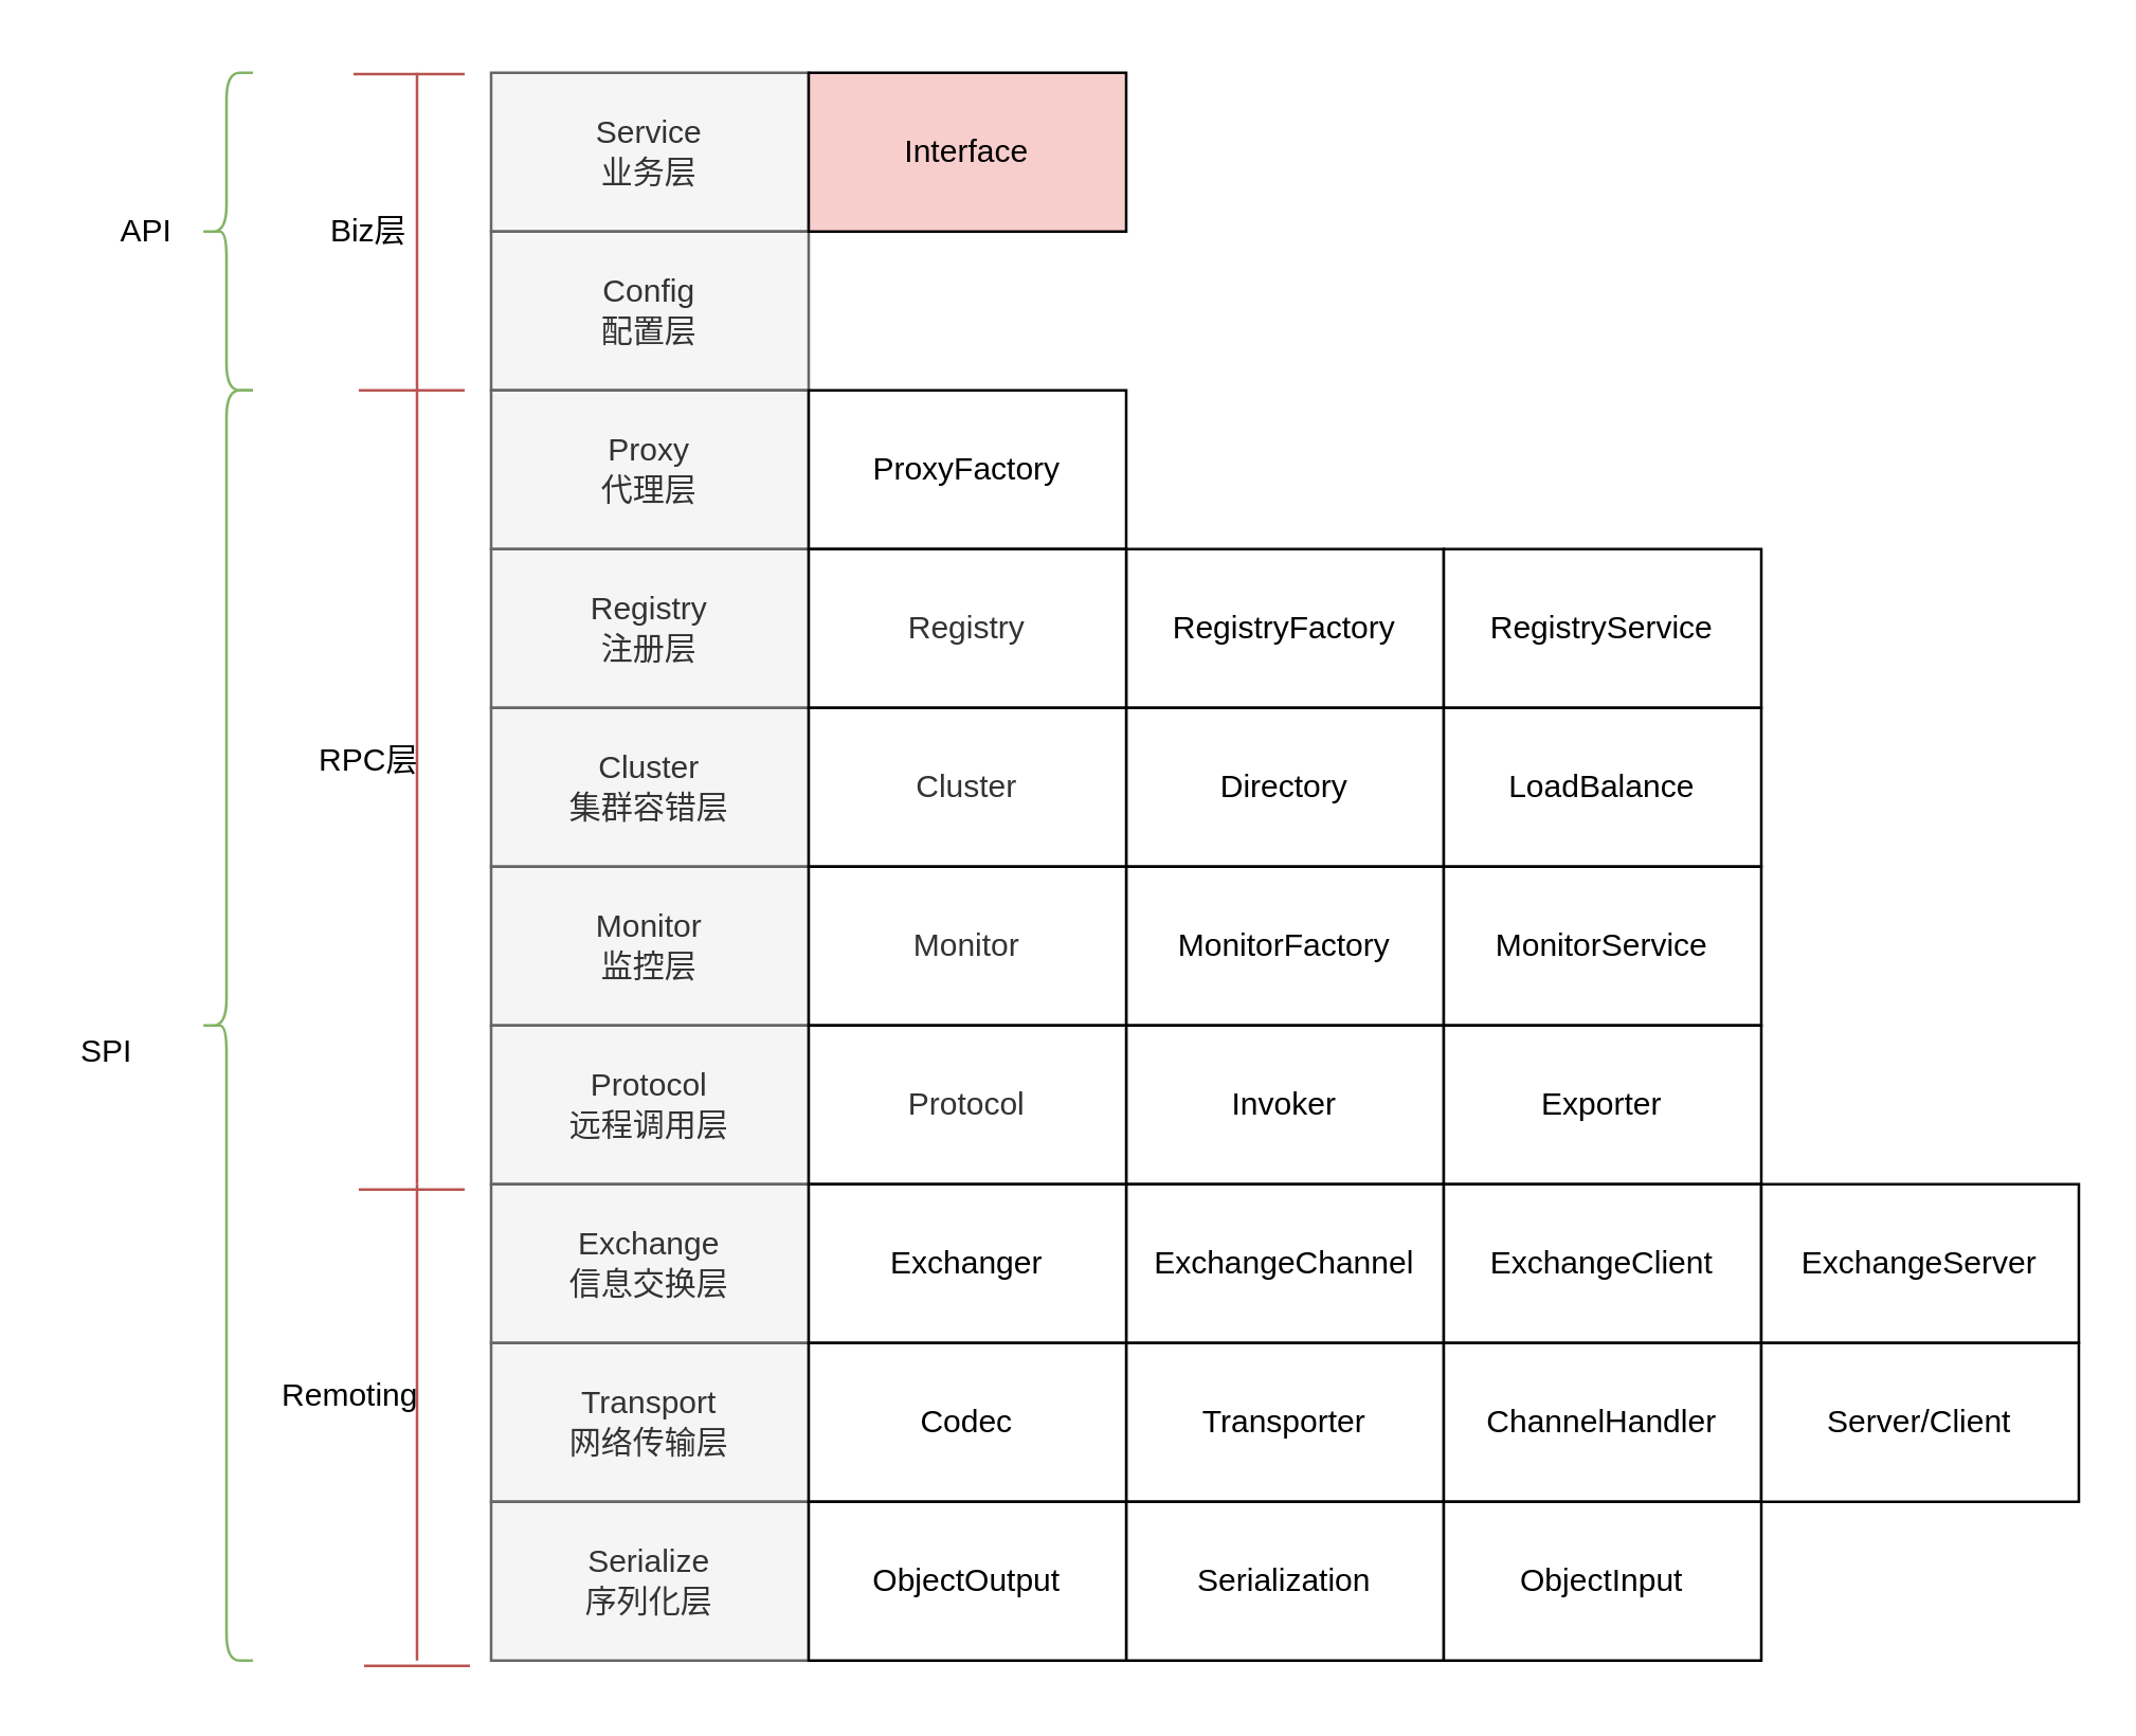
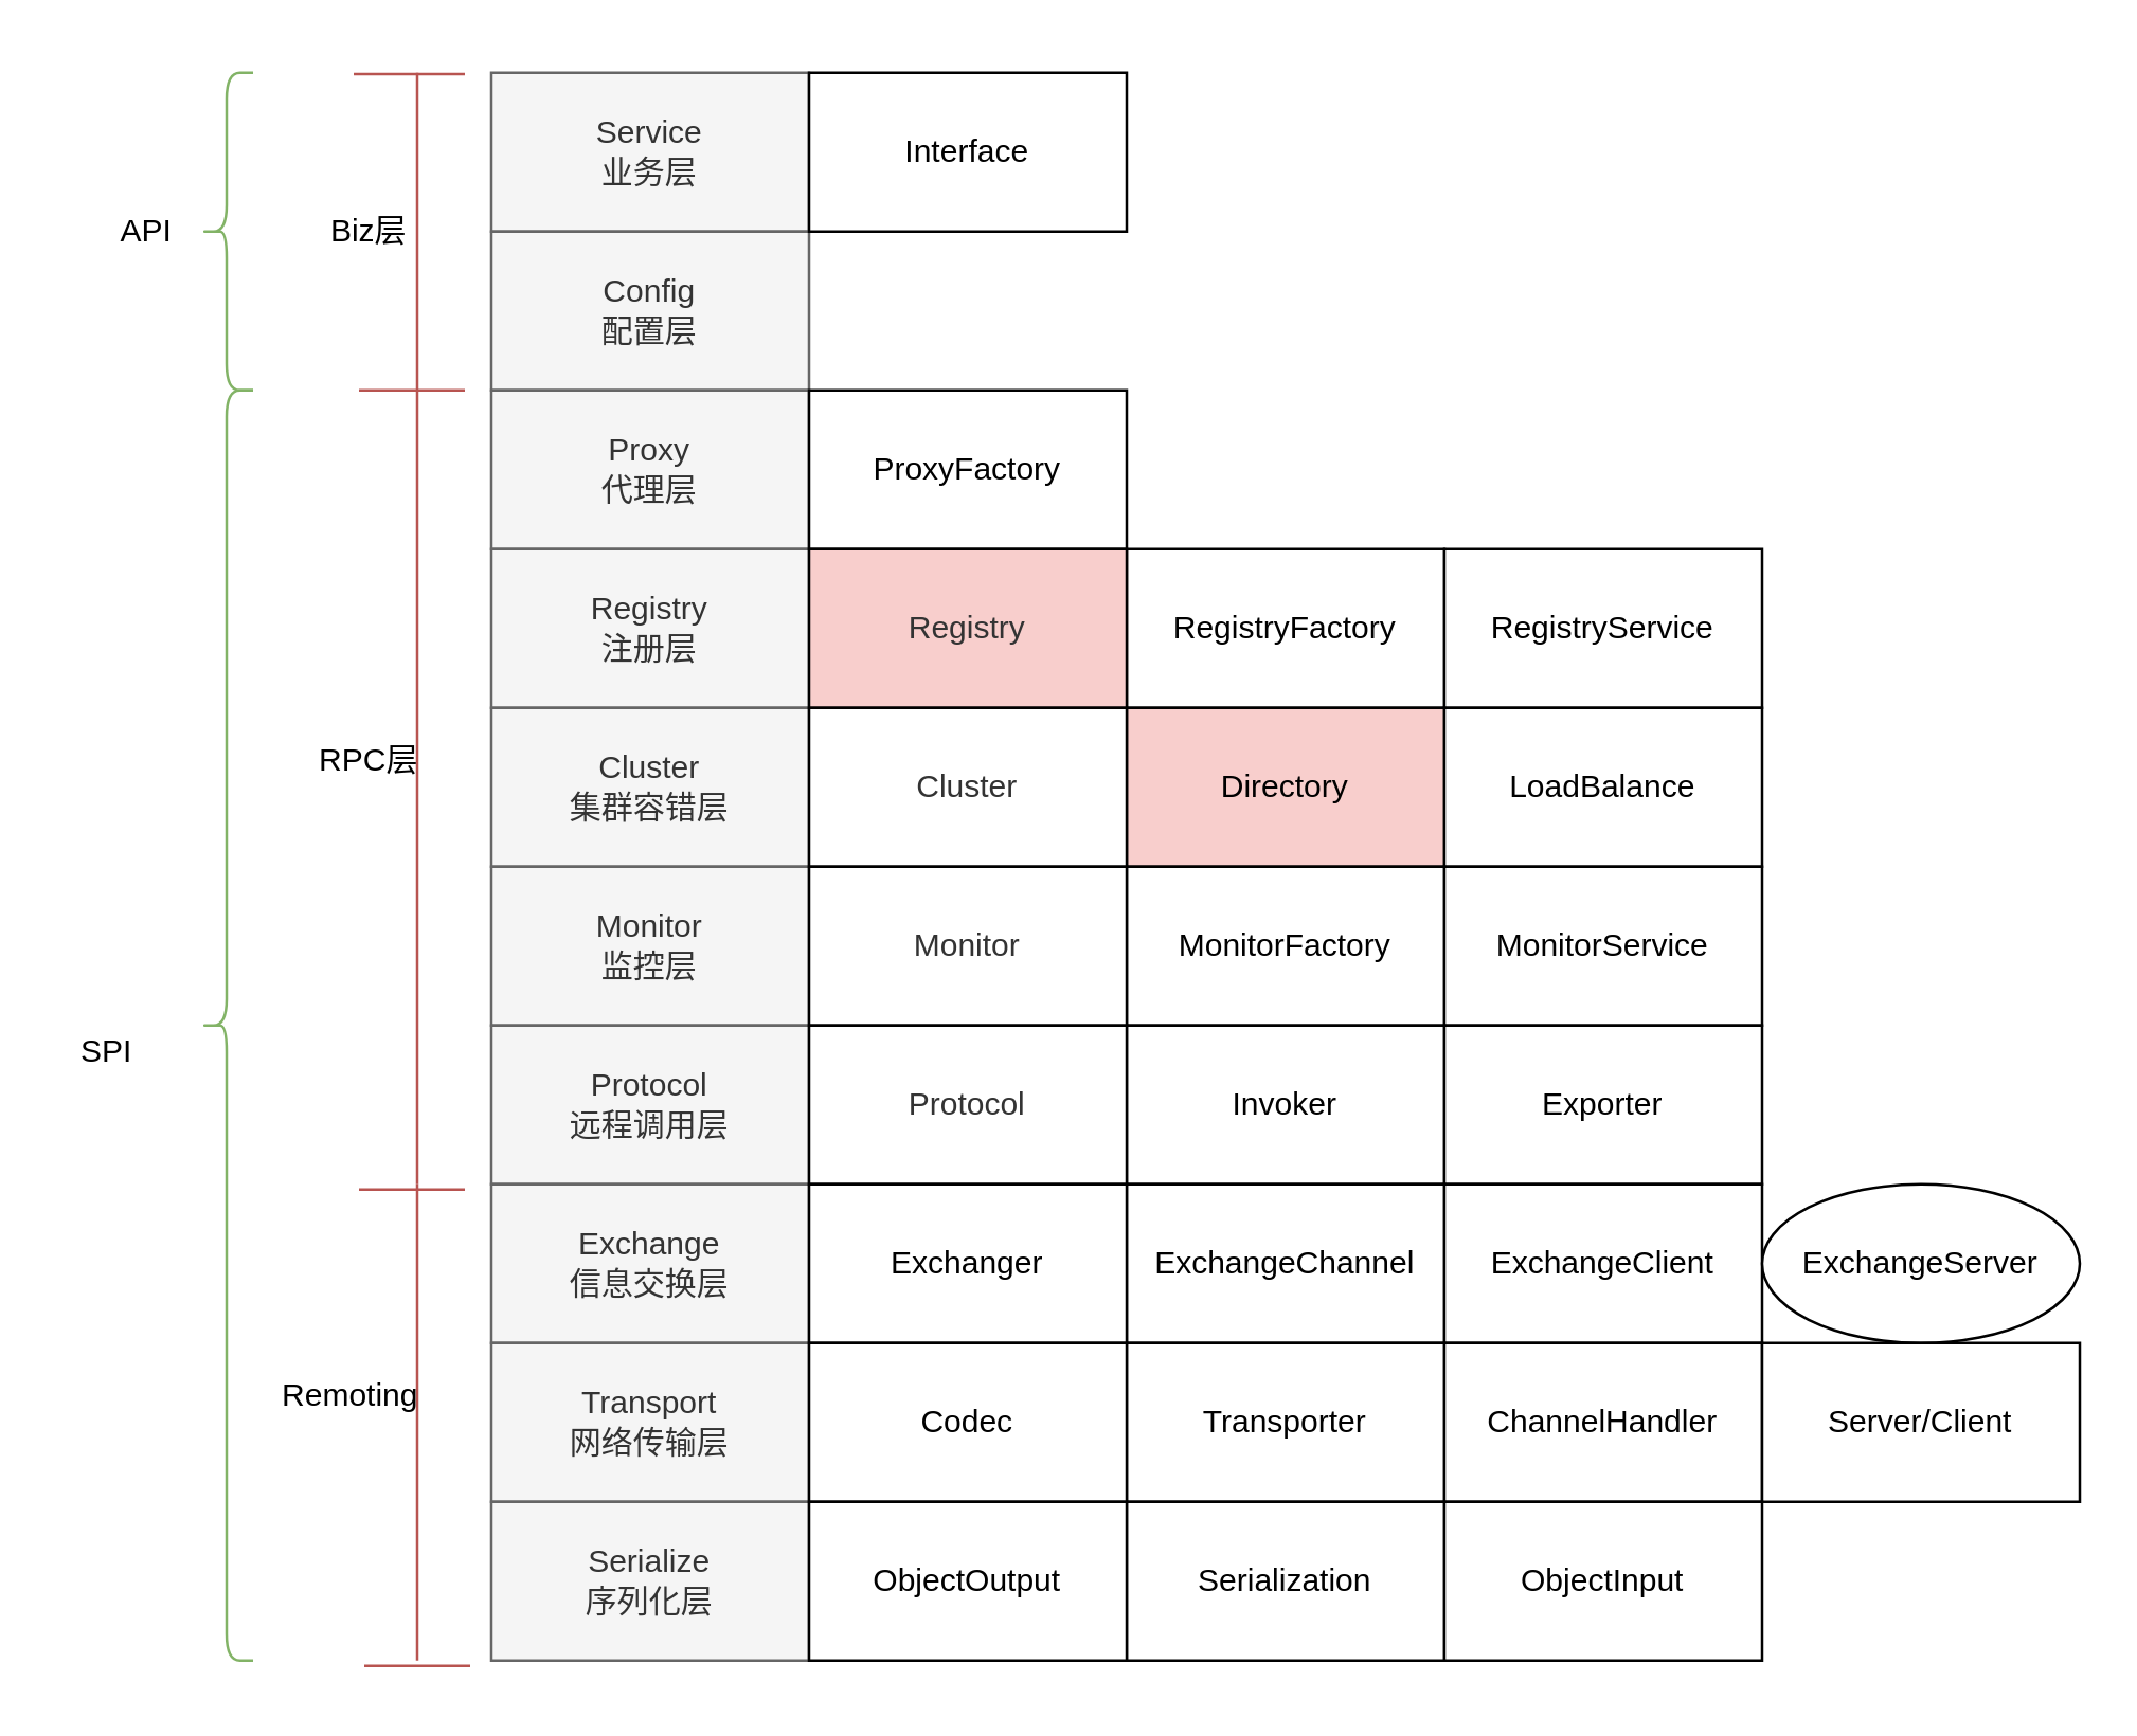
  <mxCell id="0" />
  <mxCell id="1" parent="0" />
  <mxCell id="2" value="Service&lt;br&gt;业务层" style="rounded=0;whiteSpace=wrap;html=1;fillColor=#f5f5f5;strokeColor=#666666;fontColor=#333333;" vertex="1" parent="1"><mxGeometry x="185" y="27" width="120" height="60" as="geometry" /></mxCell>
  <mxCell id="3" value="Config&lt;br&gt;配置层" style="rounded=0;whiteSpace=wrap;html=1;fillColor=#f5f5f5;strokeColor=#666666;fontColor=#333333;" vertex="1" parent="1"><mxGeometry x="185" y="87" width="120" height="60" as="geometry" /></mxCell>
  <mxCell id="4" value="Proxy&lt;br&gt;代理层" style="rounded=0;whiteSpace=wrap;html=1;fillColor=#f5f5f5;strokeColor=#666666;fontColor=#333333;" vertex="1" parent="1"><mxGeometry x="185" y="147" width="120" height="60" as="geometry" /></mxCell>
  <mxCell id="5" value="Registry&lt;br&gt;注册层" style="rounded=0;whiteSpace=wrap;html=1;fillColor=#f5f5f5;strokeColor=#666666;fontColor=#333333;" vertex="1" parent="1"><mxGeometry x="185" y="207" width="120" height="60" as="geometry" /></mxCell>
  <mxCell id="6" value="Cluster&lt;br&gt;集群容错层" style="rounded=0;whiteSpace=wrap;html=1;fillColor=#f5f5f5;strokeColor=#666666;fontColor=#333333;" vertex="1" parent="1"><mxGeometry x="185" y="267" width="120" height="60" as="geometry" /></mxCell>
  <mxCell id="7" value="Monitor&lt;br&gt;监控层" style="rounded=0;whiteSpace=wrap;html=1;fillColor=#f5f5f5;strokeColor=#666666;fontColor=#333333;" vertex="1" parent="1"><mxGeometry x="185" y="327" width="120" height="60" as="geometry" /></mxCell>
  <mxCell id="8" value="Protocol&lt;br&gt;远程调用层" style="rounded=0;whiteSpace=wrap;html=1;fillColor=#f5f5f5;strokeColor=#666666;fontColor=#333333;" vertex="1" parent="1"><mxGeometry x="185" y="387" width="120" height="60" as="geometry" /></mxCell>
  <mxCell id="9" value="Exchange&lt;br&gt;信息交换层" style="rounded=0;whiteSpace=wrap;html=1;fillColor=#f5f5f5;strokeColor=#666666;fontColor=#333333;" vertex="1" parent="1"><mxGeometry x="185" y="447" width="120" height="60" as="geometry" /></mxCell>
  <mxCell id="10" value="Transport&lt;br&gt;网络传输层" style="rounded=0;whiteSpace=wrap;html=1;fillColor=#f5f5f5;strokeColor=#666666;fontColor=#333333;" vertex="1" parent="1"><mxGeometry x="185" y="507" width="120" height="60" as="geometry" /></mxCell>
  <mxCell id="11" value="Serialize&lt;br&gt;序列化层" style="rounded=0;whiteSpace=wrap;html=1;fillColor=#f5f5f5;strokeColor=#666666;fontColor=#333333;" vertex="1" parent="1"><mxGeometry x="185" y="567" width="120" height="60" as="geometry" /></mxCell>
  <mxCell id="12" value="" style="line;strokeWidth=1;html=1;fillColor=#f8cecc;strokeColor=#b85450;" vertex="1" parent="1"><mxGeometry x="133" y="20" width="42" height="15" as="geometry" /></mxCell>
  <mxCell id="13" value="" style="line;strokeWidth=1;direction=south;html=1;fillColor=#f8cecc;strokeColor=#b85450;" vertex="1" parent="1"><mxGeometry x="152" y="27" width="10" height="120" as="geometry" /></mxCell>
  <mxCell id="14" value="" style="line;strokeWidth=1;html=1;fillColor=#f8cecc;strokeColor=#b85450;" vertex="1" parent="1"><mxGeometry x="135" y="142" width="40" height="10" as="geometry" /></mxCell>
  <mxCell id="15" value="Biz层" style="text;html=1;strokeColor=none;fillColor=none;align=center;verticalAlign=middle;whiteSpace=wrap;rounded=0;" vertex="1" parent="1"><mxGeometry x="119" y="77" width="40" height="20" as="geometry" /></mxCell>
  <mxCell id="16" value="" style="line;strokeWidth=1;direction=south;html=1;fillColor=#f8cecc;strokeColor=#b85450;" vertex="1" parent="1"><mxGeometry x="152" y="147" width="10" height="300" as="geometry" /></mxCell>
  <mxCell id="17" value="" style="line;strokeWidth=1;html=1;fillColor=#f8cecc;strokeColor=#b85450;" vertex="1" parent="1"><mxGeometry x="135" y="444" width="40" height="10" as="geometry" /></mxCell>
  <mxCell id="18" value="RPC层" style="text;html=1;strokeColor=none;fillColor=none;align=center;verticalAlign=middle;whiteSpace=wrap;rounded=0;" vertex="1" parent="1"><mxGeometry x="119" y="277" width="40" height="20" as="geometry" /></mxCell>
  <mxCell id="19" value="" style="line;strokeWidth=1;direction=south;html=1;fillColor=#f8cecc;strokeColor=#b85450;" vertex="1" parent="1"><mxGeometry x="152" y="447" width="10" height="180" as="geometry" /></mxCell>
  <mxCell id="20" value="" style="line;strokeWidth=1;html=1;fillColor=#f8cecc;strokeColor=#b85450;" vertex="1" parent="1"><mxGeometry x="137" y="624" width="40" height="10" as="geometry" /></mxCell>
  <mxCell id="21" value="Remoting" style="text;html=1;strokeColor=none;fillColor=none;align=center;verticalAlign=middle;whiteSpace=wrap;rounded=0;" vertex="1" parent="1"><mxGeometry x="112" y="517" width="40" height="20" as="geometry" /></mxCell>
  <mxCell id="22" value="" style="shape=curlyBracket;whiteSpace=wrap;html=1;rounded=1;strokeWidth=1;fillColor=#d5e8d4;strokeColor=#82b366;" vertex="1" parent="1"><mxGeometry x="75" y="27" width="20" height="120" as="geometry" /></mxCell>
  <mxCell id="23" value="API" style="text;html=1;strokeColor=none;fillColor=none;align=center;verticalAlign=middle;whiteSpace=wrap;rounded=0;" vertex="1" parent="1"><mxGeometry x="35" y="77" width="40" height="20" as="geometry" /></mxCell>
  <mxCell id="24" value="" style="shape=curlyBracket;whiteSpace=wrap;html=1;rounded=1;strokeWidth=1;fillColor=#d5e8d4;strokeColor=#82b366;" vertex="1" parent="1"><mxGeometry x="75" y="147" width="20" height="480" as="geometry" /></mxCell>
  <mxCell id="25" value="SPI" style="text;html=1;strokeColor=none;fillColor=none;align=center;verticalAlign=middle;whiteSpace=wrap;rounded=0;" vertex="1" parent="1"><mxGeometry x="20" y="387" width="40" height="20" as="geometry" /></mxCell>
  <mxCell id="26" value="RegistryFactory" style="rounded=0;whiteSpace=wrap;html=1;strokeWidth=1;" vertex="1" parent="1"><mxGeometry x="425" y="207" width="120" height="60" as="geometry" /></mxCell>
  <mxCell id="27" value="RegistryService" style="rounded=0;whiteSpace=wrap;html=1;strokeWidth=1;" vertex="1" parent="1"><mxGeometry x="545" y="207" width="120" height="60" as="geometry" /></mxCell>
- <mxCell id="28" value="Directory" style="rounded=0;whiteSpace=wrap;html=1;strokeWidth=1;" vertex="1" parent="1"><mxGeometry x="425" y="267" width="120" height="60" as="geometry" /></mxCell>
+ <mxCell id="28" value="Directory" style="rounded=0;whiteSpace=wrap;html=1;strokeWidth=1;fillColor=#f8cecc;" vertex="1" parent="1"><mxGeometry x="425" y="267" width="120" height="60" as="geometry" /></mxCell>
  <mxCell id="29" value="LoadBalance" style="rounded=0;whiteSpace=wrap;html=1;strokeWidth=1;" vertex="1" parent="1"><mxGeometry x="545" y="267" width="120" height="60" as="geometry" /></mxCell>
  <mxCell id="30" value="MonitorFactory" style="rounded=0;whiteSpace=wrap;html=1;strokeWidth=1;" vertex="1" parent="1"><mxGeometry x="425" y="327" width="120" height="60" as="geometry" /></mxCell>
  <mxCell id="31" value="MonitorService" style="rounded=0;whiteSpace=wrap;html=1;strokeWidth=1;" vertex="1" parent="1"><mxGeometry x="545" y="327" width="120" height="60" as="geometry" /></mxCell>
  <mxCell id="32" value="Invoker" style="rounded=0;whiteSpace=wrap;html=1;strokeWidth=1;" vertex="1" parent="1"><mxGeometry x="425" y="387" width="120" height="60" as="geometry" /></mxCell>
  <mxCell id="33" value="Exporter" style="rounded=0;whiteSpace=wrap;html=1;strokeWidth=1;" vertex="1" parent="1"><mxGeometry x="545" y="387" width="120" height="60" as="geometry" /></mxCell>
  <mxCell id="34" value="ExchangeChannel" style="rounded=0;whiteSpace=wrap;html=1;strokeWidth=1;" vertex="1" parent="1"><mxGeometry x="425" y="447" width="120" height="60" as="geometry" /></mxCell>
  <mxCell id="35" value="ExchangeClient" style="rounded=0;whiteSpace=wrap;html=1;strokeWidth=1;" vertex="1" parent="1"><mxGeometry x="545" y="447" width="120" height="60" as="geometry" /></mxCell>
- <mxCell id="36" value="ExchangeServer" style="rounded=0;whiteSpace=wrap;html=1;strokeWidth=1;" vertex="1" parent="1"><mxGeometry x="665" y="447" width="120" height="60" as="geometry" /></mxCell>
+ <mxCell id="36" value="ExchangeServer" style="ellipse;whiteSpace=wrap;html=1;strokeWidth=1;" vertex="1" parent="1"><mxGeometry x="665" y="447" width="120" height="60" as="geometry" /></mxCell>
  <mxCell id="37" value="Transporter" style="rounded=0;whiteSpace=wrap;html=1;strokeWidth=1;" vertex="1" parent="1"><mxGeometry x="425" y="507" width="120" height="60" as="geometry" /></mxCell>
  <mxCell id="38" value="ChannelHandler" style="rounded=0;whiteSpace=wrap;html=1;strokeWidth=1;" vertex="1" parent="1"><mxGeometry x="545" y="507" width="120" height="60" as="geometry" /></mxCell>
  <mxCell id="39" value="Server/Client" style="rounded=0;whiteSpace=wrap;html=1;strokeWidth=1;" vertex="1" parent="1"><mxGeometry x="665" y="507" width="120" height="60" as="geometry" /></mxCell>
  <mxCell id="40" value="Serialization" style="rounded=0;whiteSpace=wrap;html=1;strokeWidth=1;" vertex="1" parent="1"><mxGeometry x="425" y="567" width="120" height="60" as="geometry" /></mxCell>
  <mxCell id="41" value="ObjectInput" style="rounded=0;whiteSpace=wrap;html=1;strokeWidth=1;" vertex="1" parent="1"><mxGeometry x="545" y="567" width="120" height="60" as="geometry" /></mxCell>
- <mxCell id="42" value="Interface" style="rounded=0;whiteSpace=wrap;html=1;strokeWidth=1;fillColor=#f8cecc;" vertex="1" parent="1"><mxGeometry x="305" y="27" width="120" height="60" as="geometry" /></mxCell>
+ <mxCell id="42" value="Interface" style="rounded=0;whiteSpace=wrap;html=1;strokeWidth=1;" vertex="1" parent="1"><mxGeometry x="305" y="27" width="120" height="60" as="geometry" /></mxCell>
  <mxCell id="43" value="ProxyFactory" style="rounded=0;whiteSpace=wrap;html=1;strokeWidth=1;" vertex="1" parent="1"><mxGeometry x="305" y="147" width="120" height="60" as="geometry" /></mxCell>
- <mxCell id="44" value="&lt;span style=&quot;color: rgb(51 , 51 , 51) ; white-space: normal&quot;&gt;Registry&lt;/span&gt;" style="rounded=0;whiteSpace=wrap;html=1;strokeWidth=1;" vertex="1" parent="1"><mxGeometry x="305" y="207" width="120" height="60" as="geometry" /></mxCell>
+ <mxCell id="44" value="&lt;span style=&quot;color: rgb(51 , 51 , 51) ; white-space: normal&quot;&gt;Registry&lt;/span&gt;" style="rounded=0;whiteSpace=wrap;html=1;strokeWidth=1;fillColor=#f8cecc;" vertex="1" parent="1"><mxGeometry x="305" y="207" width="120" height="60" as="geometry" /></mxCell>
  <mxCell id="45" value="&lt;span style=&quot;color: rgb(51 , 51 , 51) ; white-space: normal&quot;&gt;Cluster&lt;/span&gt;" style="rounded=0;whiteSpace=wrap;html=1;strokeWidth=1;" vertex="1" parent="1"><mxGeometry x="305" y="267" width="120" height="60" as="geometry" /></mxCell>
  <mxCell id="46" value="&lt;span style=&quot;color: rgb(51 , 51 , 51) ; white-space: normal&quot;&gt;Monitor&lt;/span&gt;" style="rounded=0;whiteSpace=wrap;html=1;strokeWidth=1;" vertex="1" parent="1"><mxGeometry x="305" y="327" width="120" height="60" as="geometry" /></mxCell>
  <mxCell id="47" value="&lt;span style=&quot;color: rgb(51 , 51 , 51) ; white-space: normal&quot;&gt;Protocol&lt;/span&gt;" style="rounded=0;whiteSpace=wrap;html=1;strokeWidth=1;" vertex="1" parent="1"><mxGeometry x="305" y="387" width="120" height="60" as="geometry" /></mxCell>
  <mxCell id="48" value="Exchanger" style="rounded=0;whiteSpace=wrap;html=1;strokeWidth=1;" vertex="1" parent="1"><mxGeometry x="305" y="447" width="120" height="60" as="geometry" /></mxCell>
  <mxCell id="49" value="&lt;span style=&quot;white-space: normal&quot;&gt;Codec&lt;/span&gt;" style="rounded=0;whiteSpace=wrap;html=1;strokeWidth=1;" vertex="1" parent="1"><mxGeometry x="305" y="507" width="120" height="60" as="geometry" /></mxCell>
  <mxCell id="50" value="&lt;span style=&quot;white-space: normal&quot;&gt;ObjectOutput&lt;/span&gt;" style="rounded=0;whiteSpace=wrap;html=1;strokeWidth=1;" vertex="1" parent="1"><mxGeometry x="305" y="567" width="120" height="60" as="geometry" /></mxCell>
